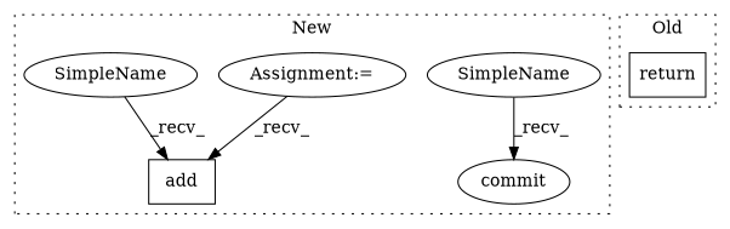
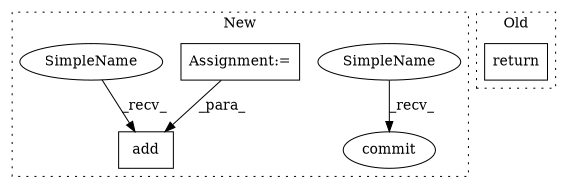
  digraph {
    node [a=32 l=7 shape=ellipse]
    n1 [l=8 label=commit s=504]
    n2 [l="4,1" label=add s="480,485" shape=box]
-   n3 [a=7 l=1 label="Assignment:=" s=434]
+   n3 [a=7 l=1 label="Assignment:=" s=434 shape=box]
    n4 [a=42 label=SimpleName s=496]
    n5 [a=42 label=SimpleName s=472]
    n6 [a=41 label=return s=374 shape=box]
    subgraph cluster_1 {
      label=New
      style=dotted
      n1
      n2
      n3
      n4
      n5
    }
    subgraph cluster_2 {
      label=Old
      style=dotted
      n6
    }
-   n3 -> n2 [label=_recv_]
+   n3 -> n2 [label=_para_]
    n4 -> n1 [label=_recv_]
    n5 -> n2 [label=_recv_]
  }
